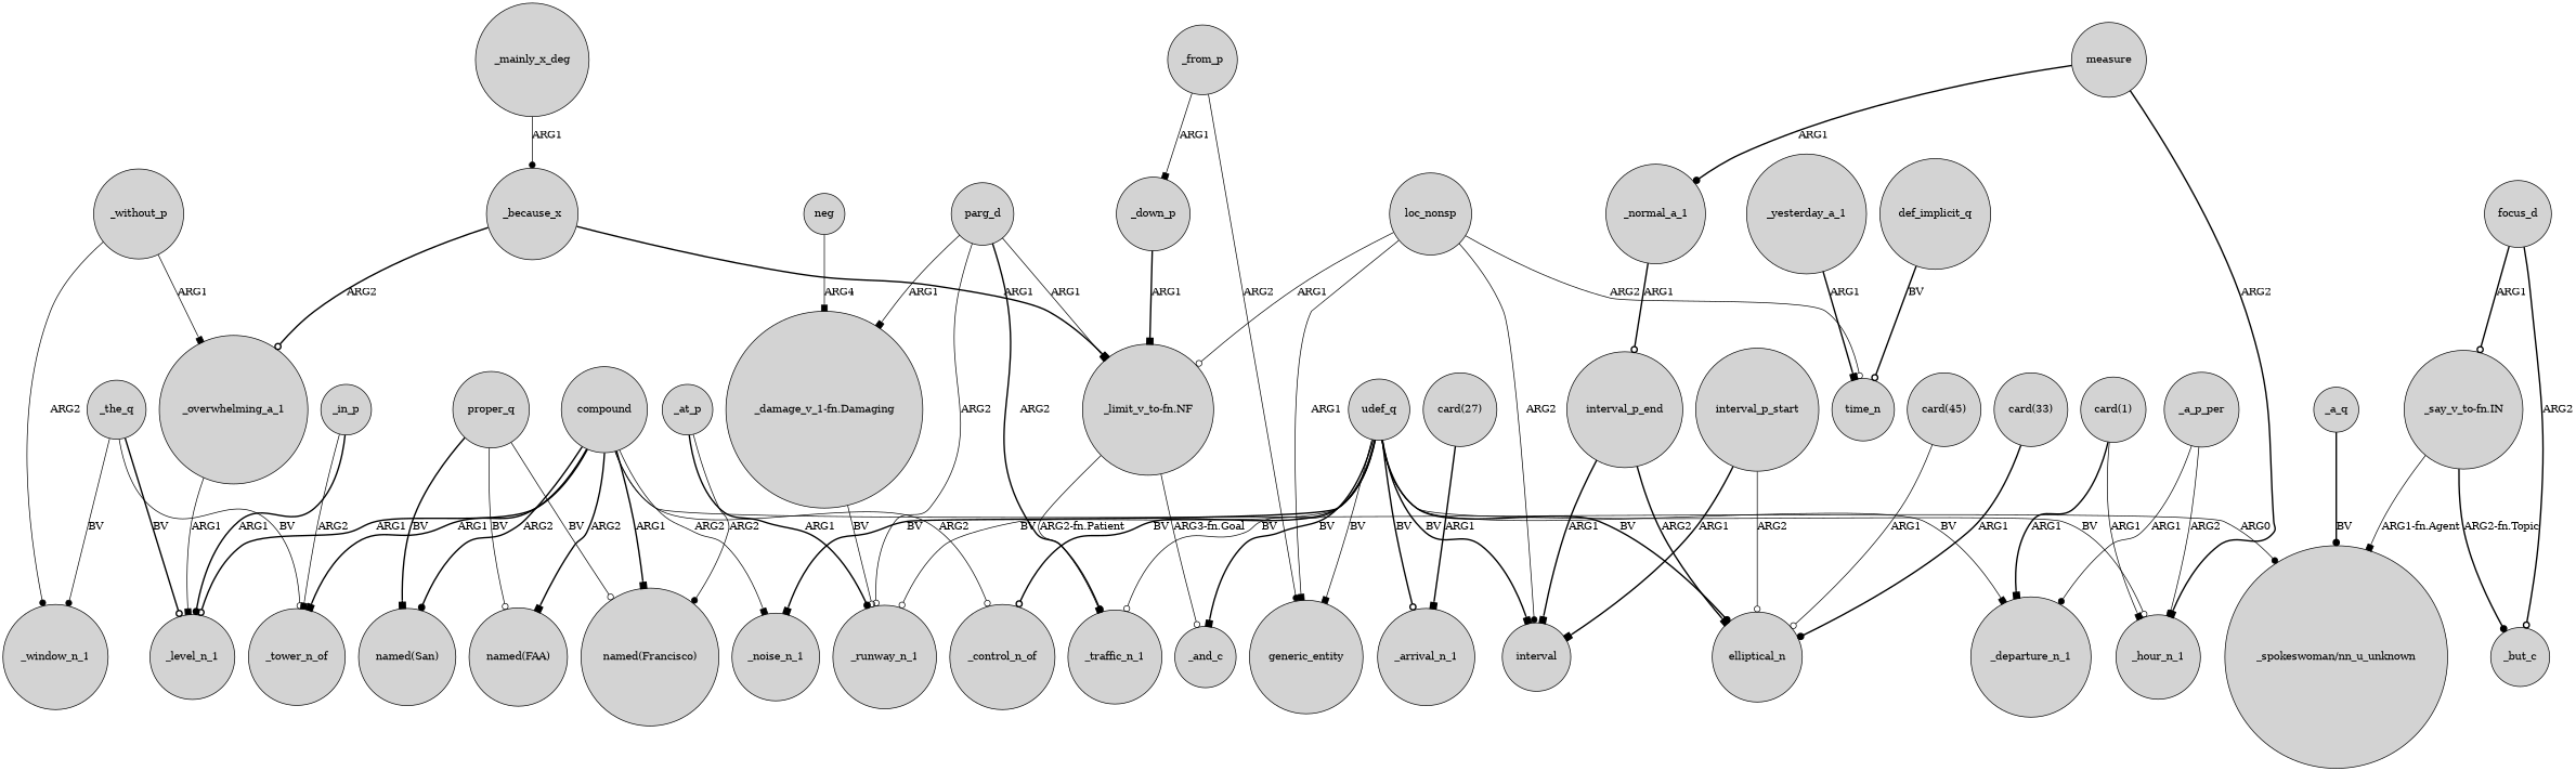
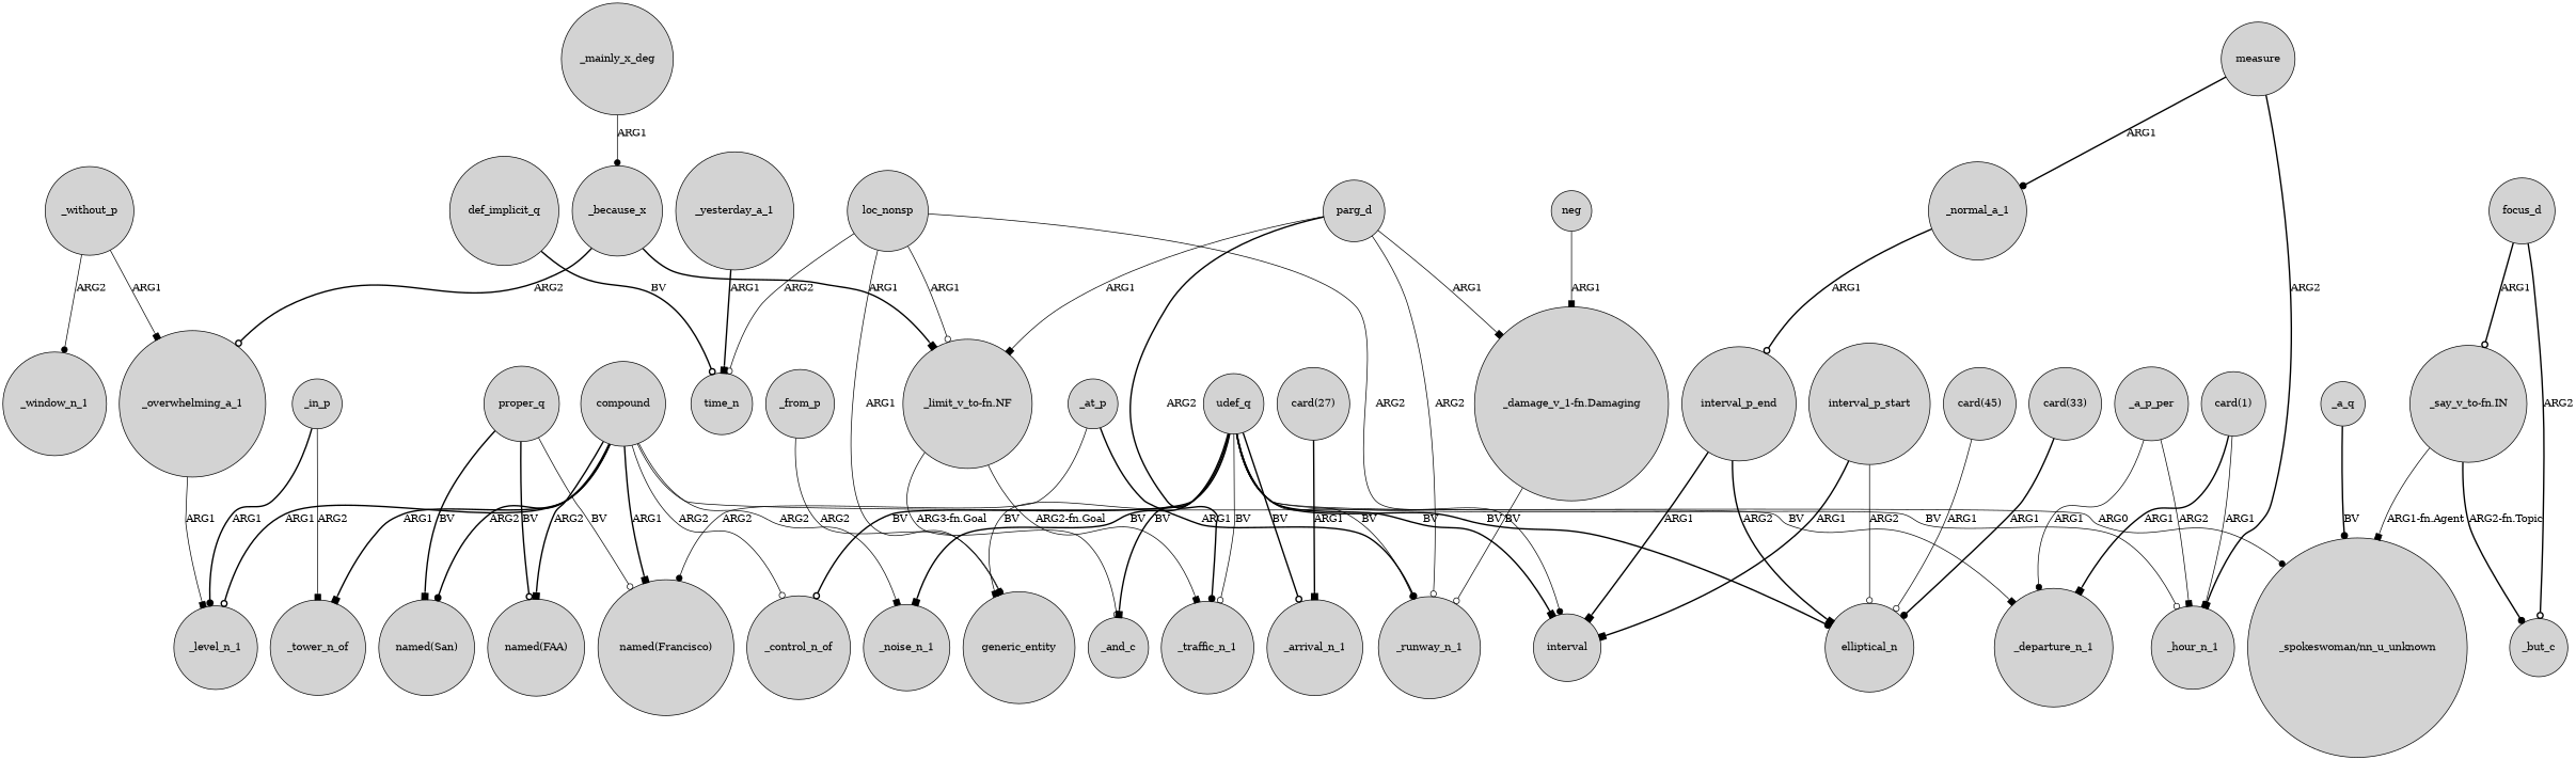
  digraph {
    node [shape=circle style=filled]
    edge [arrowhead=box style=solid]
    _in_p
    _level_n_1
    _tower_n_of
    udef_q
    _noise_n_1
    interval
    generic_entity
    elliptical_n
    _traffic_n_1
    _control_n_of
    _departure_n_1
    _arrival_n_1
    _hour_n_1
    _runway_n_1
    _and_c
    _yesterday_a_1
    time_n
-   _the_q
    _window_n_1
    loc_nonsp
    "_limit_v_to-fn.NF"
    compound
    "named(Francisco)"
    "named(San)"
    "named(FAA)"
    "_spokeswoman/nn_u_unknown"
    _normal_a_1
    interval_p_end
    proper_q
    def_implicit_q
    parg_d
    "_damage_v_1-fn.Damaging"
    _because_x
    _overwhelming_a_1
    "card(27)"
    _from_p
-   _down_p
    _a_q
    "card(45)"
    _at_p
    interval_p_start
    focus_d
    _but_c
    "_say_v_to-fn.IN"
    "card(1)"
    neg
    _a_p_per
    _without_p
    measure
    _mainly_x_deg
    "card(33)"
    _in_p -> _level_n_1 [arrowhead=dot label=ARG1 style=bold]
    _in_p -> _tower_n_of [label=ARG2]
    udef_q -> _noise_n_1 [label=BV style=bold]
    udef_q -> interval [label=BV style=bold]
    udef_q -> generic_entity [label=BV]
    udef_q -> elliptical_n [arrowhead=dot label=BV style=bold]
    udef_q -> _traffic_n_1 [arrowhead=odot label=BV]
    udef_q -> _control_n_of [arrowhead=odot label=BV style=bold]
    udef_q -> _departure_n_1 [label=BV]
    udef_q -> _arrival_n_1 [arrowhead=odot label=BV style=bold]
    udef_q -> _hour_n_1 [arrowhead=odot label=BV]
    udef_q -> _runway_n_1 [arrowhead=odot label=BV]
    udef_q -> _and_c [label=BV style=bold]
    _yesterday_a_1 -> time_n [label=ARG1 style=bold]
-   _the_q -> _level_n_1 [arrowhead=odot label=BV style=bold]
-   _the_q -> _tower_n_of [arrowhead=odot label=BV]
-   _the_q -> _window_n_1 [arrowhead=dot label=BV]
    loc_nonsp -> interval [arrowhead=dot label=ARG2]
    loc_nonsp -> generic_entity [label=ARG1]
    loc_nonsp -> time_n [arrowhead=odot label=ARG2]
    loc_nonsp -> "_limit_v_to-fn.NF" [arrowhead=odot label=ARG1]
-   "_limit_v_to-fn.NF" -> _traffic_n_1 [label="ARG2-fn.Patient"]
+   "_limit_v_to-fn.NF" -> _traffic_n_1 [label="ARG2-fn.Goal"]
    "_limit_v_to-fn.NF" -> _and_c [arrowhead=odot label="ARG3-fn.Goal"]
    compound -> _level_n_1 [arrowhead=odot label=ARG1 style=bold]
    compound -> _tower_n_of [label=ARG1 style=bold]
    compound -> _noise_n_1 [label=ARG2]
    compound -> _control_n_of [arrowhead=odot label=ARG2]
    compound -> "named(Francisco)" [label=ARG1 style=bold]
    compound -> "named(San)" [arrowhead=dot label=ARG2 style=bold]
    compound -> "named(FAA)" [label=ARG2 style=bold]
    compound -> "_spokeswoman/nn_u_unknown" [arrowhead=dot label=ARG0]
    _normal_a_1 -> interval_p_end [arrowhead=odot label=ARG1 style=bold]
    interval_p_end -> interval [label=ARG1 style=bold]
    interval_p_end -> elliptical_n [label=ARG2 style=bold]
    proper_q -> "named(Francisco)" [arrowhead=odot label=BV]
    proper_q -> "named(San)" [label=BV style=bold]
-   proper_q -> "named(FAA)" [arrowhead=odot label=BV]
+   proper_q -> "named(FAA)" [arrowhead=odot label=BV style=bold]
    def_implicit_q -> time_n [arrowhead=odot label=BV style=bold]
    parg_d -> _traffic_n_1 [arrowhead=dot label=ARG2 style=bold]
    parg_d -> _runway_n_1 [arrowhead=odot label=ARG2]
    parg_d -> "_limit_v_to-fn.NF" [label=ARG1]
    parg_d -> "_damage_v_1-fn.Damaging" [label=ARG1]
    "_damage_v_1-fn.Damaging" -> _runway_n_1 [arrowhead=odot label=BV]
    _because_x -> "_limit_v_to-fn.NF" [label=ARG1 style=bold]
    _because_x -> _overwhelming_a_1 [arrowhead=odot label=ARG2 style=bold]
    _overwhelming_a_1 -> _level_n_1 [label=ARG1]
    "card(27)" -> _arrival_n_1 [label=ARG1 style=bold]
    _from_p -> generic_entity [arrowhead=dot label=ARG2]
-   _from_p -> _down_p [label=ARG1]
-   _down_p -> "_limit_v_to-fn.NF" [label=ARG1 style=bold]
    _a_q -> "_spokeswoman/nn_u_unknown" [arrowhead=dot label=BV style=bold]
    "card(45)" -> elliptical_n [arrowhead=odot label=ARG1]
    _at_p -> _runway_n_1 [arrowhead=dot label=ARG1 style=bold]
    _at_p -> "named(Francisco)" [arrowhead=dot label=ARG2]
    interval_p_start -> interval [label=ARG1 style=bold]
    interval_p_start -> elliptical_n [arrowhead=odot label=ARG2]
    focus_d -> _but_c [arrowhead=odot label=ARG2 style=bold]
    focus_d -> "_say_v_to-fn.IN" [arrowhead=odot label=ARG1 style=bold]
    "_say_v_to-fn.IN" -> "_spokeswoman/nn_u_unknown" [label="ARG1-fn.Agent"]
    "_say_v_to-fn.IN" -> _but_c [arrowhead=dot label="ARG2-fn.Topic" style=bold]
    "card(1)" -> _departure_n_1 [label=ARG1 style=bold]
    "card(1)" -> _hour_n_1 [label=ARG1]
-   neg -> "_damage_v_1-fn.Damaging" [label=ARG4]
+   neg -> "_damage_v_1-fn.Damaging" [label=ARG1]
    _a_p_per -> _departure_n_1 [arrowhead=dot label=ARG1]
    _a_p_per -> _hour_n_1 [label=ARG2]
    _without_p -> _window_n_1 [arrowhead=dot label=ARG2]
    _without_p -> _overwhelming_a_1 [label=ARG1]
    measure -> _hour_n_1 [label=ARG2 style=bold]
    measure -> _normal_a_1 [arrowhead=dot label=ARG1 style=bold]
    _mainly_x_deg -> _because_x [arrowhead=dot label=ARG1]
    "card(33)" -> elliptical_n [arrowhead=dot label=ARG1 style=bold]
  }
